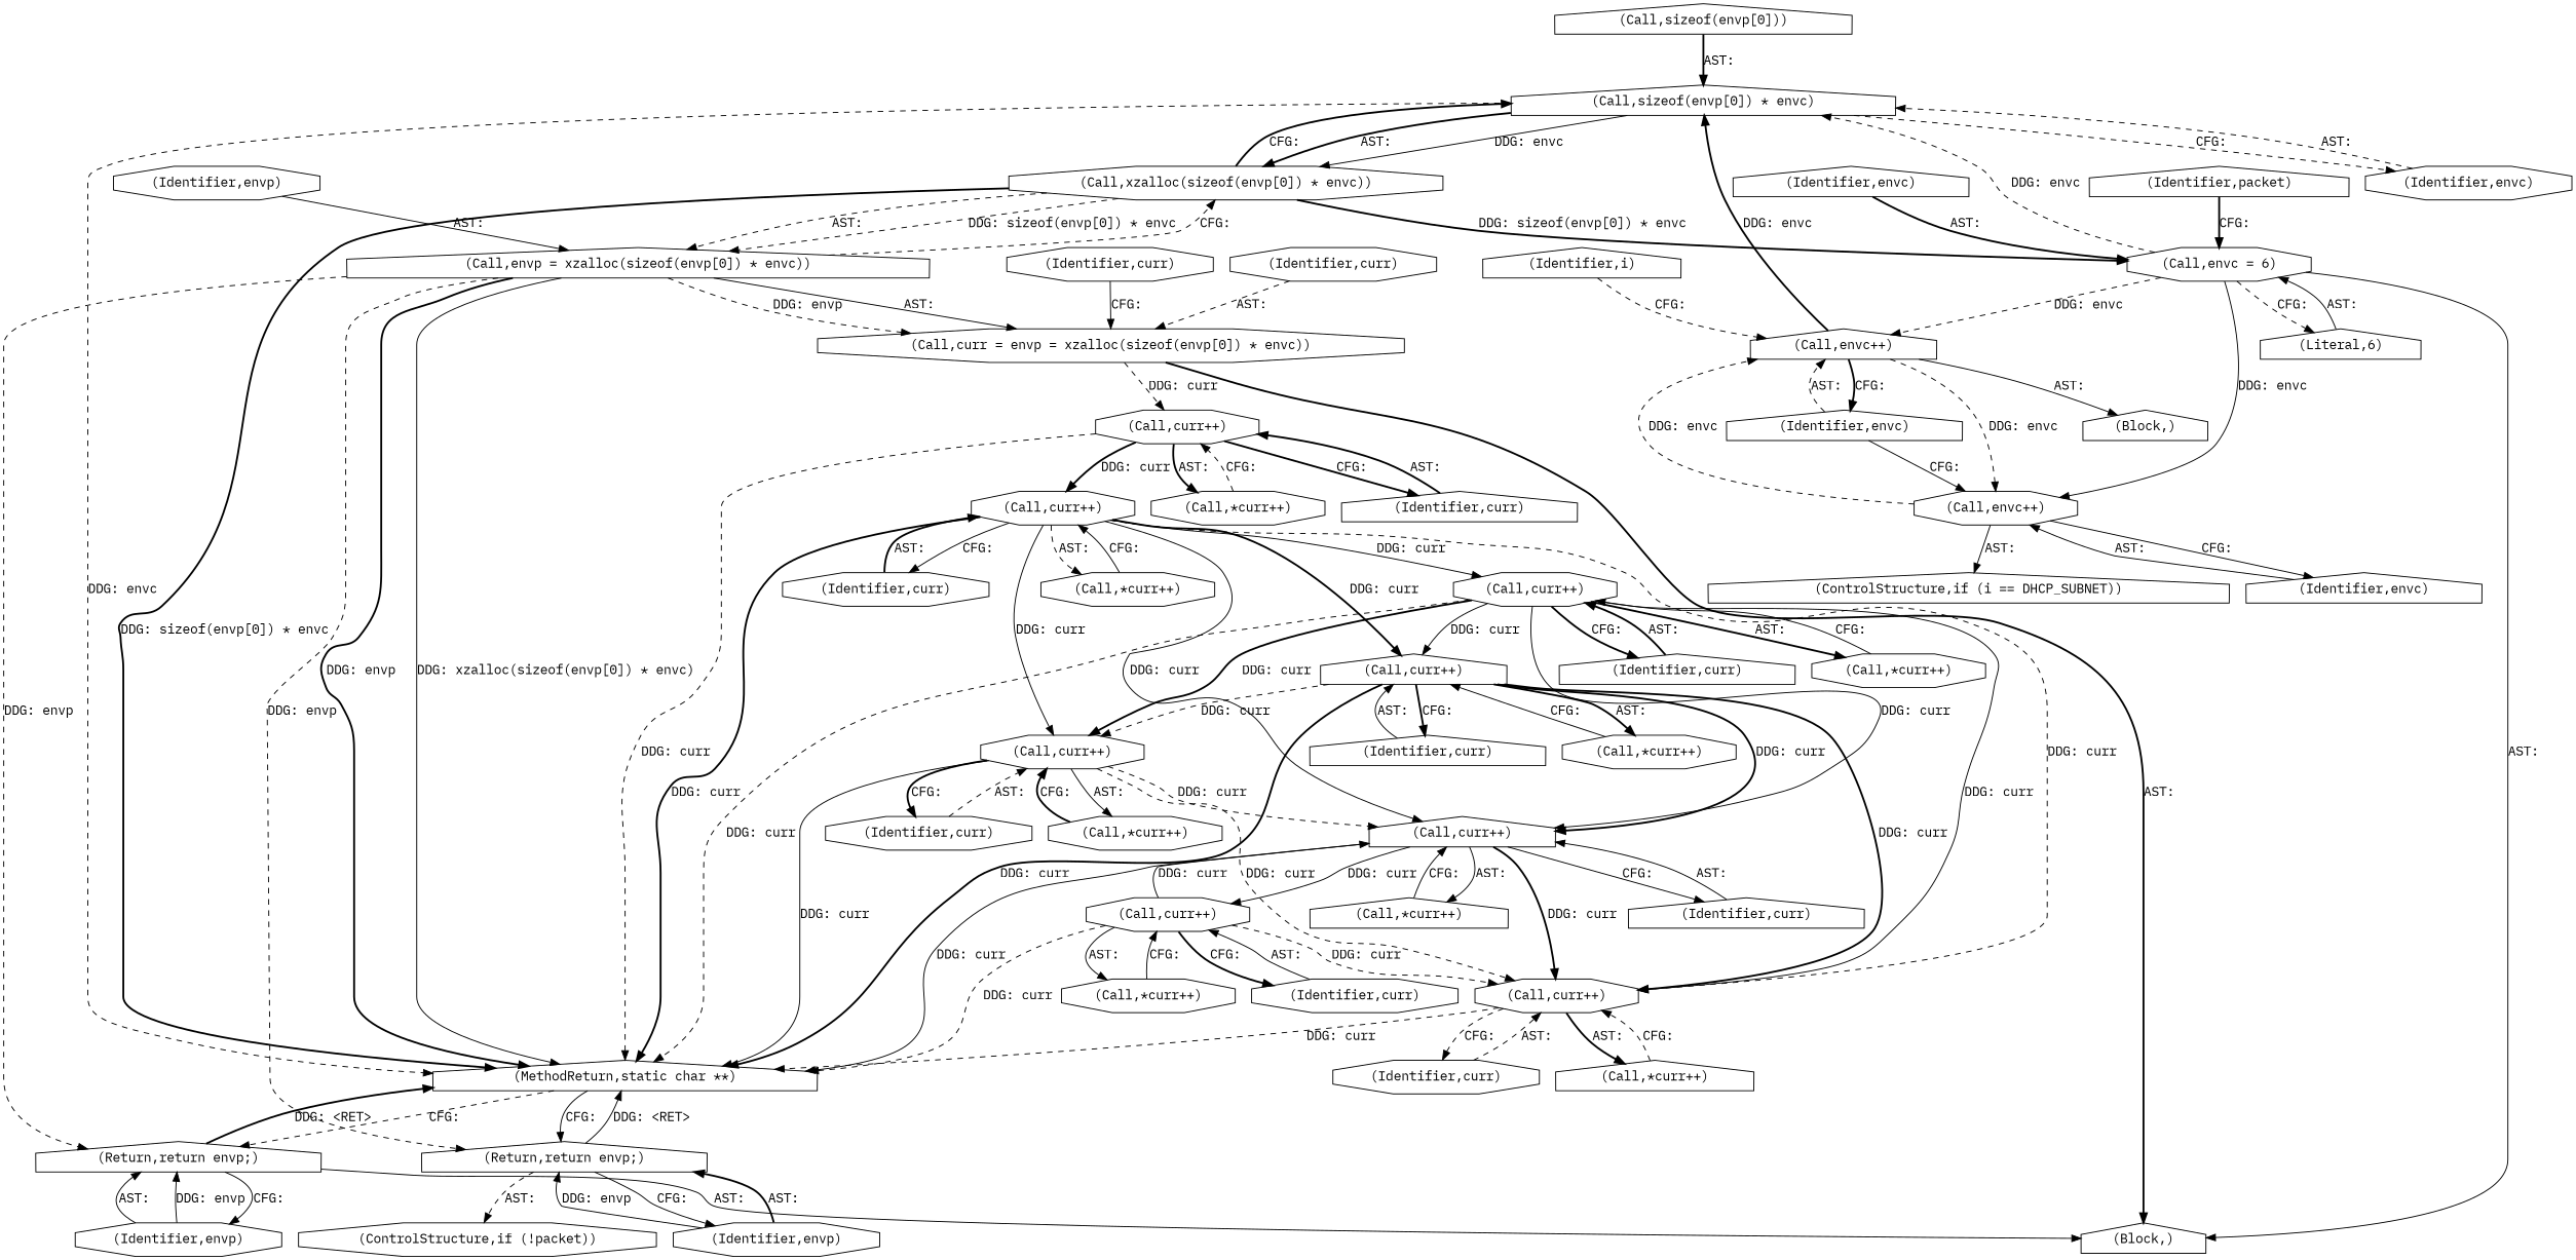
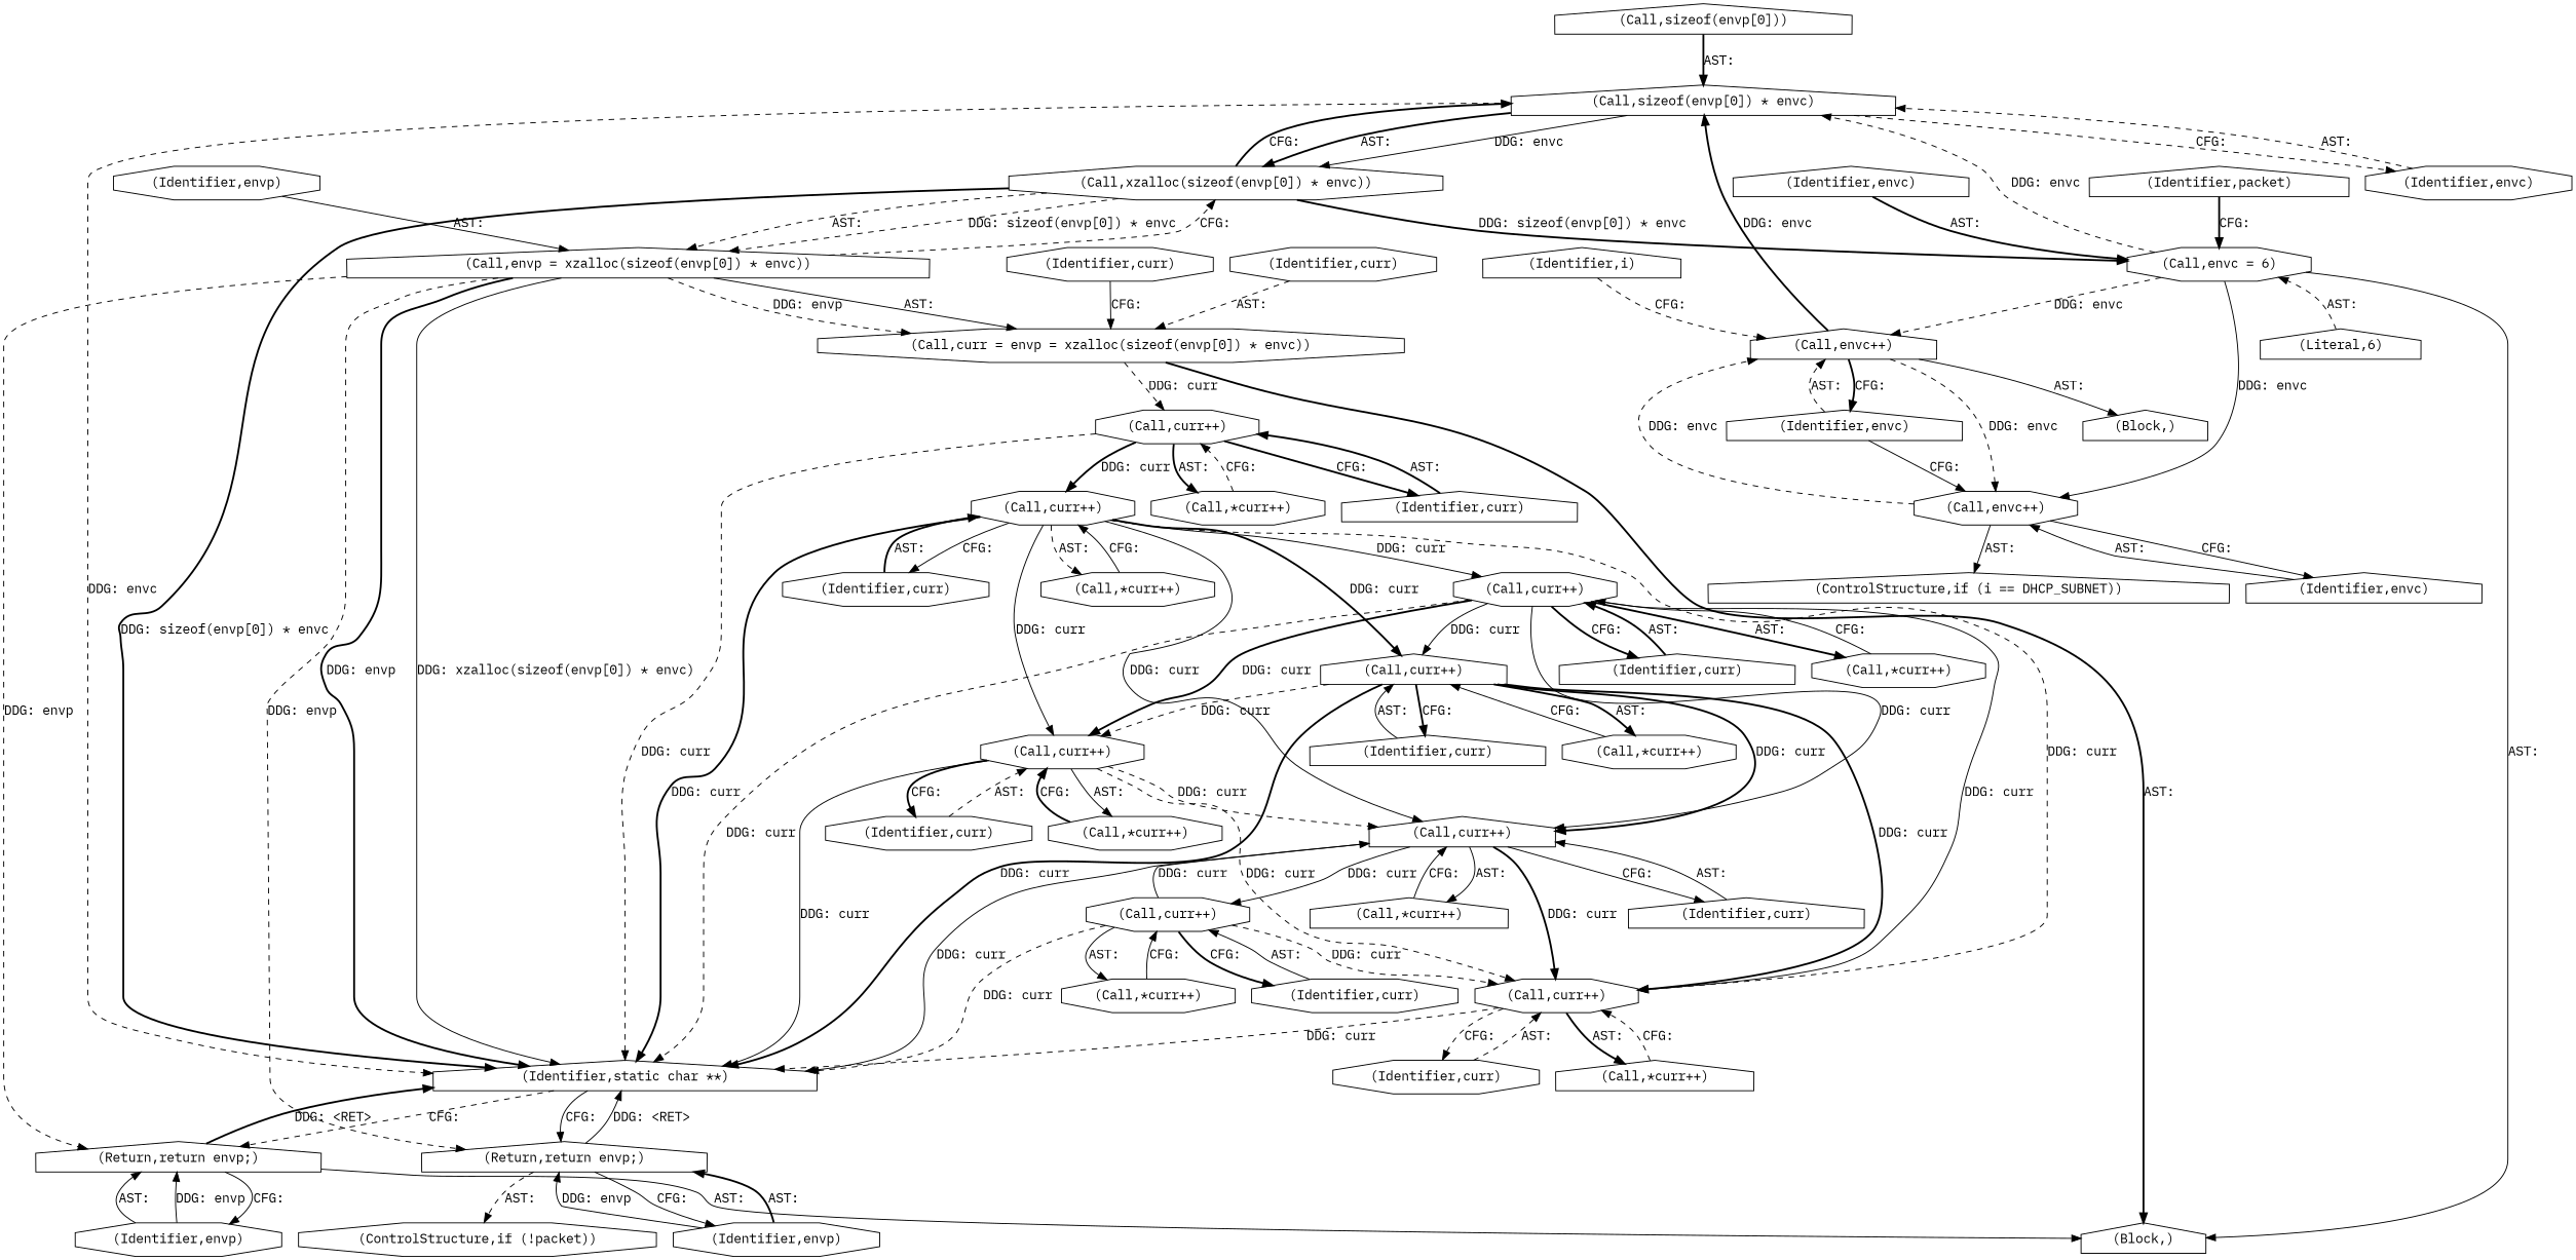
  digraph {
    fontname="IBM Plex Mono"
    node [fontname="IBM Plex Mono" shape=octagon]
    edge [fontname="IBM Plex Mono" style=solid]
    n1 [label="(Call,sizeof(envp[0]) * envc)" shape=house]
    n2 [label="(Call,xzalloc(sizeof(envp[0]) * envc))"]
    n3 [label="(Identifier,envc)"]
-   n4 [label="(MethodReturn,static char **)" shape=house]
+   n4 [label="(Identifier,static char **)" shape=house]
    n5 [label="(Call,envc = 6)"]
    n6 [label="(Call,envp = xzalloc(sizeof(envp[0]) * envc))" shape=house]
    n7 [label="(Return,return envp;)" shape=house]
    n8 [label="(Return,return envp;)" shape=house]
    n9 [label="(Call,envc++)" shape=house]
    n10 [label="(Call,envc++)"]
    n11 [label="(Literal,6)" shape=house]
    n12 [label="(Block,)" shape=house]
    n13 [label="(Block,)" shape=house]
    n14 [label="(Identifier,envc)" shape=house]
    n15 [label="(Identifier,envc)" shape=house]
    n16 [label="(ControlStructure,if (i == DHCP_SUBNET))" shape=house]
    n17 [label="(Call,curr = envp = xzalloc(sizeof(envp[0]) * envc))"]
    n18 [label="(Call,curr++)"]
    n19 [label="(Call,curr++)"]
    n20 [label="(Call,*curr++)"]
    n21 [label="(Identifier,curr)" shape=house]
    n22 [label="(Call,curr++)"]
    n23 [label="(Call,curr++)" shape=house]
    n24 [label="(Call,curr++)"]
    n25 [label="(Call,curr++)" shape=house]
    n26 [label="(Call,curr++)"]
    n27 [label="(Call,*curr++)"]
    n28 [label="(Identifier,curr)"]
    n29 [label="(Identifier,curr)" shape=house]
    n30 [label="(Call,*curr++)"]
    n31 [label="(Call,*curr++)"]
    n32 [label="(Identifier,curr)" shape=house]
    n33 [label="(Call,*curr++)"]
    n34 [label="(Identifier,curr)"]
    n35 [label="(Call,curr++)"]
    n36 [label="(Identifier,curr)" shape=house]
    n37 [label="(Call,*curr++)" shape=house]
    n38 [label="(Identifier,curr)"]
    n39 [label="(Call,*curr++)" shape=house]
    n40 [label="(Call,*curr++)"]
    n41 [label="(Identifier,curr)"]
    n42 [label="(Identifier,envp)"]
    n43 [label="(ControlStructure,if (!packet))"]
    n44 [label="(Identifier,envp)"]
    n45 [label="(Identifier,envp)"]
    n46 [label="(Identifier,curr)"]
    n47 [label="(Identifier,packet)" shape=house]
    n48 [label="(Call,sizeof(envp[0]))" shape=house]
    n49 [label="(Identifier,curr)"]
    n50 [label="(Identifier,envc)" shape=house]
    n51 [label="(Identifier,i)" shape=house]
    n1 -> n2 [label="AST: " style=bold]
    n1 -> n2 [label="DDG: envc"]
    n1 -> n3 [label="CFG: " style=dashed]
    n1 -> n4 [label="DDG: envc" style=dashed]
    n2 -> n1 [label="CFG: " style=bold]
    n2 -> n4 [label="DDG: sizeof(envp[0]) * envc" style=bold]
    n2 -> n5 [label="DDG: sizeof(envp[0]) * envc" style=bold]
    n2 -> n6 [label="AST: " style=dashed]
    n2 -> n6 [label="DDG: sizeof(envp[0]) * envc" style=dashed]
    n3 -> n1 [label="AST: " style=dashed]
    n4 -> n7 [label="CFG: "]
    n4 -> n8 [label="CFG: " style=dashed]
    n5 -> n1 [label="DDG: envc" style=dashed]
    n5 -> n9 [label="DDG: envc" style=dashed]
    n5 -> n10 [label="DDG: envc"]
-   n5 -> n11 [label="CFG: " style=dashed]
    n5 -> n12 [label="AST: "]
    n6 -> n2 [label="CFG: " style=dashed]
    n6 -> n4 [label="DDG: xzalloc(sizeof(envp[0]) * envc)"]
    n6 -> n4 [label="DDG: envp" style=bold]
    n6 -> n7 [label="DDG: envp" style=dashed]
    n6 -> n8 [label="DDG: envp" style=dashed]
    n6 -> n17 [label="AST: "]
    n6 -> n17 [label="DDG: envp" style=dashed]
    n7 -> n4 [label="DDG: <RET>"]
    n7 -> n42 [label="CFG: "]
    n7 -> n43 [label="AST: " style=dashed]
    n8 -> n4 [label="DDG: <RET>" style=bold]
    n8 -> n12 [label="AST: "]
    n8 -> n44 [label="CFG: "]
    n9 -> n1 [label="DDG: envc" style=bold]
    n9 -> n10 [label="DDG: envc" style=dashed]
    n9 -> n13 [label="AST: "]
    n9 -> n14 [label="CFG: " style=bold]
    n10 -> n9 [label="DDG: envc" style=dashed]
    n10 -> n15 [label="CFG: "]
    n10 -> n16 [label="AST: "]
-   n11 -> n5 [label="AST: "]
+   n11 -> n5 [label="AST: " style=dashed]
    n14 -> n9 [label="AST: " style=dashed]
    n14 -> n10 [label="CFG: "]
    n15 -> n10 [label="AST: "]
    n17 -> n12 [label="AST: " style=bold]
    n17 -> n18 [label="DDG: curr" style=dashed]
    n18 -> n4 [label="DDG: curr" style=dashed]
    n18 -> n19 [label="DDG: curr" style=bold]
    n18 -> n20 [label="AST: " style=bold]
    n18 -> n21 [label="CFG: " style=bold]
    n19 -> n4 [label="DDG: curr" style=bold]
    n19 -> n22 [label="DDG: curr"]
    n19 -> n23 [label="DDG: curr" style=bold]
    n19 -> n24 [label="DDG: curr"]
    n19 -> n25 [label="DDG: curr"]
    n19 -> n26 [label="DDG: curr" style=dashed]
    n19 -> n27 [label="AST: " style=dashed]
    n19 -> n28 [label="CFG: "]
    n20 -> n18 [label="CFG: " style=dashed]
    n21 -> n18 [label="AST: " style=bold]
    n22 -> n4 [label="DDG: curr" style=dashed]
    n22 -> n23 [label="DDG: curr"]
    n22 -> n24 [label="DDG: curr" style=bold]
    n22 -> n25 [label="DDG: curr"]
    n22 -> n26 [label="DDG: curr"]
    n22 -> n29 [label="CFG: " style=bold]
    n22 -> n30 [label="AST: " style=bold]
    n23 -> n4 [label="DDG: curr" style=bold]
    n23 -> n24 [label="DDG: curr" style=dashed]
    n23 -> n25 [label="DDG: curr" style=bold]
    n23 -> n26 [label="DDG: curr" style=bold]
    n23 -> n31 [label="AST: " style=bold]
    n23 -> n32 [label="CFG: " style=bold]
    n24 -> n4 [label="DDG: curr"]
    n24 -> n25 [label="DDG: curr" style=dashed]
    n24 -> n26 [label="DDG: curr" style=dashed]
    n24 -> n33 [label="AST: "]
    n24 -> n34 [label="CFG: " style=bold]
    n25 -> n4 [label="DDG: curr"]
    n25 -> n26 [label="DDG: curr" style=bold]
    n25 -> n35 [label="DDG: curr"]
    n25 -> n36 [label="CFG: "]
    n25 -> n37 [label="AST: "]
    n26 -> n4 [label="DDG: curr" style=dashed]
    n26 -> n38 [label="CFG: " style=dashed]
    n26 -> n39 [label="AST: " style=bold]
    n27 -> n19 [label="CFG: "]
    n28 -> n19 [label="AST: " style=bold]
    n29 -> n22 [label="AST: " style=bold]
    n30 -> n22 [label="CFG: "]
    n31 -> n23 [label="CFG: "]
    n32 -> n23 [label="AST: "]
    n33 -> n24 [label="CFG: " style=bold]
    n34 -> n24 [label="AST: " style=dashed]
    n35 -> n4 [label="DDG: curr" style=dashed]
    n35 -> n25 [label="DDG: curr"]
    n35 -> n26 [label="DDG: curr" style=dashed]
    n35 -> n40 [label="AST: "]
    n35 -> n41 [label="CFG: " style=bold]
    n36 -> n25 [label="AST: "]
    n37 -> n25 [label="CFG: "]
    n38 -> n26 [label="AST: " style=dashed]
    n39 -> n26 [label="CFG: " style=dashed]
    n40 -> n35 [label="CFG: "]
    n41 -> n35 [label="AST: "]
    n42 -> n7 [label="AST: " style=bold]
    n42 -> n7 [label="DDG: envp"]
    n44 -> n8 [label="AST: "]
    n44 -> n8 [label="DDG: envp"]
    n45 -> n6 [label="AST: "]
    n46 -> n17 [label="CFG: "]
    n47 -> n5 [label="CFG: " style=bold]
    n48 -> n1 [label="AST: " style=bold]
    n49 -> n17 [label="AST: " style=dashed]
    n50 -> n5 [label="AST: " style=bold]
    n51 -> n9 [label="CFG: " style=dashed]
  }
